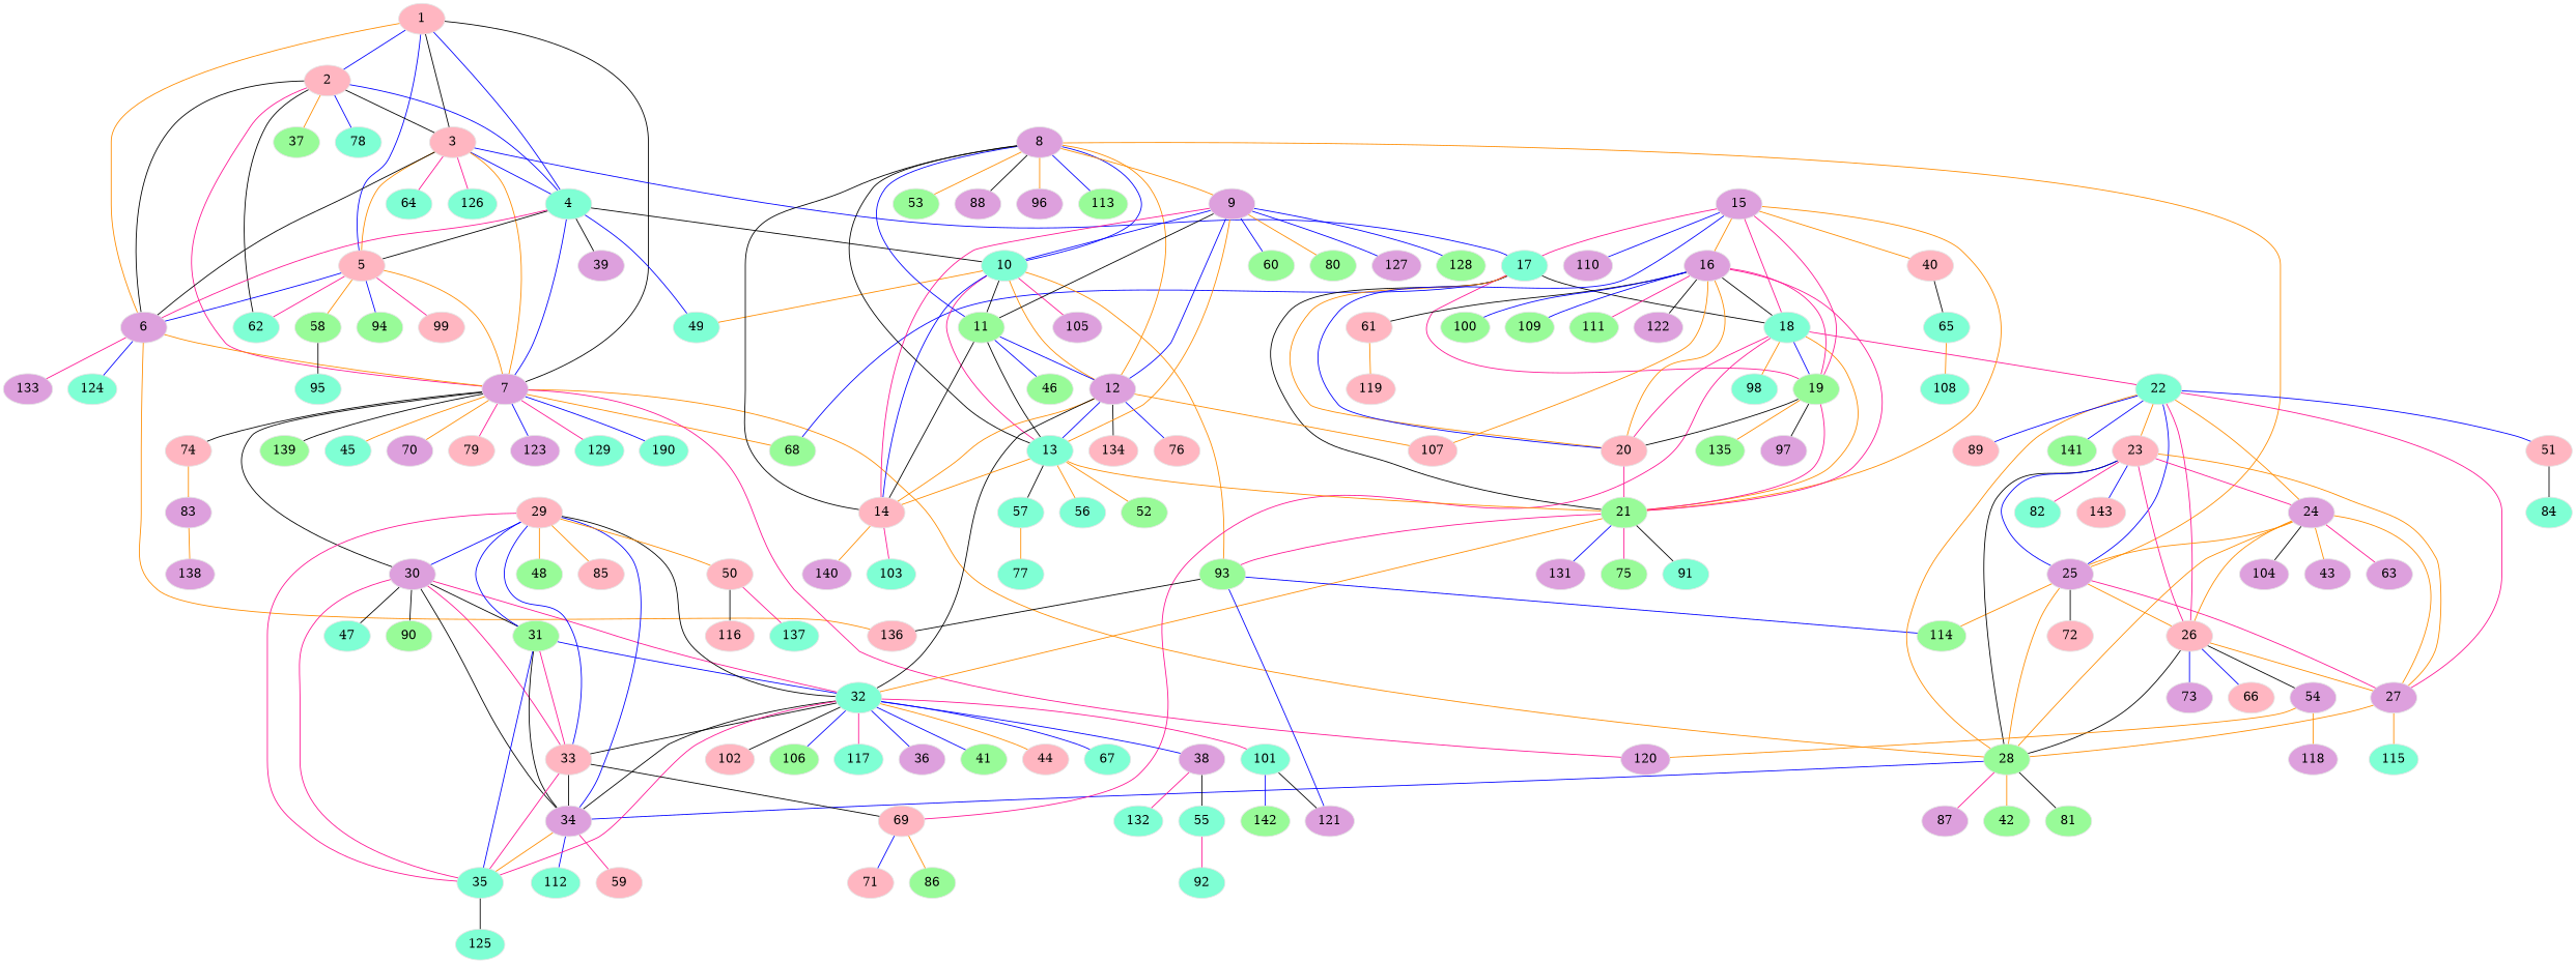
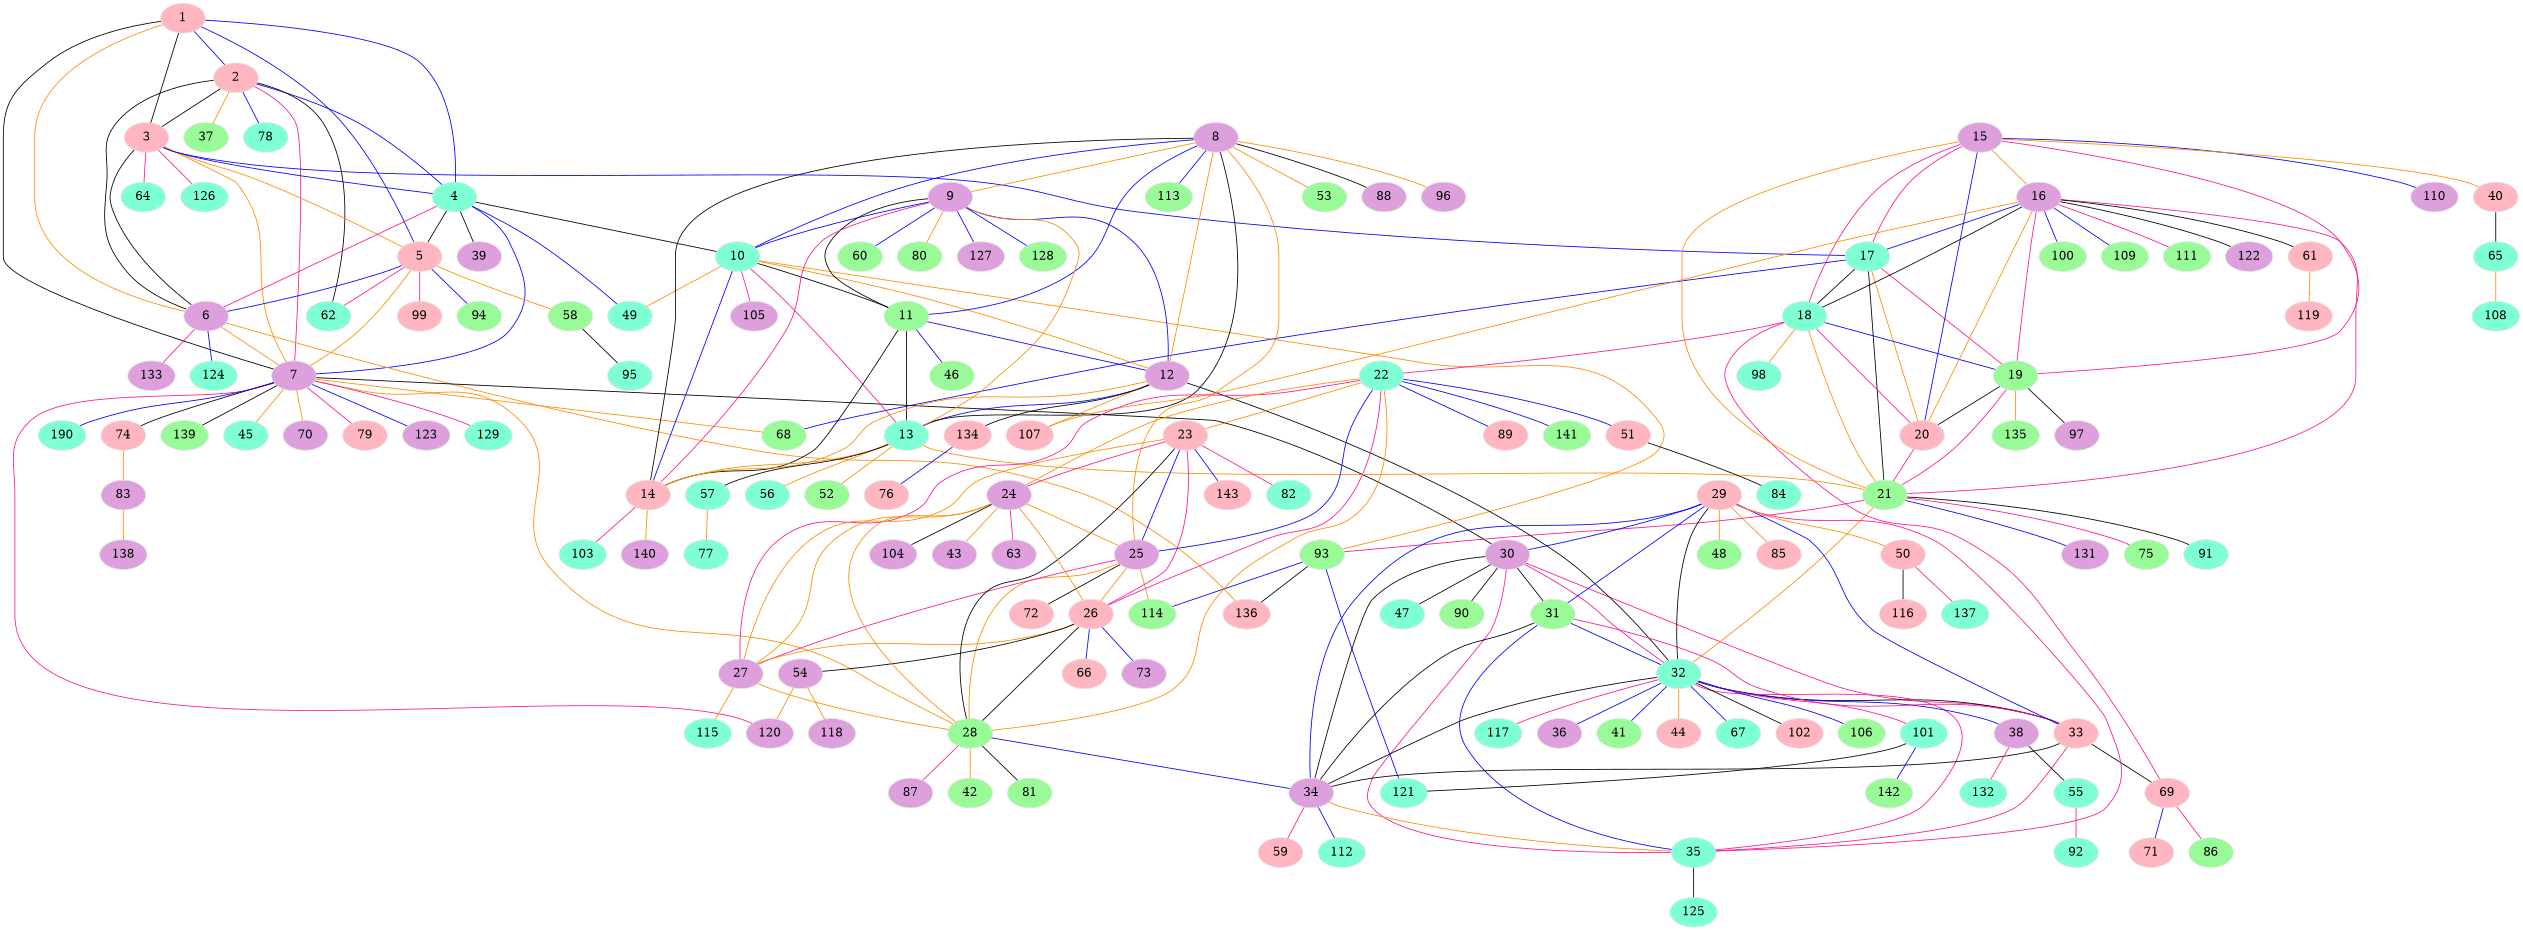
  graph {
    node [color=gray90 fillcolor=aquamarine style=filled]
    edge [color=darkorange]
    1 [fillcolor=lightpink]
    2 [fillcolor=lightpink]
    3 [fillcolor=lightpink]
    4
    5 [fillcolor=lightpink]
    6 [fillcolor=plum]
    7 [fillcolor=plum]
    37 [fillcolor=palegreen]
    78
    62
    17
    64
    126
    10
    39 [fillcolor=plum]
    49
    58 [fillcolor=palegreen]
    94 [fillcolor=palegreen]
    99 [fillcolor=lightpink]
    124
    133 [fillcolor=plum]
    136 [fillcolor=lightpink]
    28 [fillcolor=palegreen]
    30 [fillcolor=plum]
    45
    68 [fillcolor=palegreen]
    70 [fillcolor=plum]
    74 [fillcolor=lightpink]
    79 [fillcolor=lightpink]
    120 [fillcolor=plum]
    123 [fillcolor=plum]
    129
    n33 [label=190]
    139 [fillcolor=palegreen]
    21 [fillcolor=palegreen]
    18
    19 [fillcolor=palegreen]
    20 [fillcolor=lightpink]
    11 [fillcolor=palegreen]
    12 [fillcolor=plum]
    13
    14 [fillcolor=lightpink]
    93 [fillcolor=palegreen]
    105 [fillcolor=plum]
    95
    34 [fillcolor=plum]
    42 [fillcolor=palegreen]
    81 [fillcolor=palegreen]
    87 [fillcolor=plum]
    32
    31 [fillcolor=palegreen]
    33 [fillcolor=lightpink]
    35
    47
    90 [fillcolor=palegreen]
    83 [fillcolor=plum]
    8 [fillcolor=plum]
    9 [fillcolor=plum]
    25 [fillcolor=plum]
    53 [fillcolor=palegreen]
    88 [fillcolor=plum]
    96 [fillcolor=plum]
    113 [fillcolor=palegreen]
    60 [fillcolor=palegreen]
    80 [fillcolor=palegreen]
    127 [fillcolor=plum]
    128 [fillcolor=palegreen]
    46 [fillcolor=palegreen]
    76 [fillcolor=lightpink]
    107 [fillcolor=lightpink]
    134 [fillcolor=lightpink]
    52 [fillcolor=palegreen]
    56
    57
    103
    140 [fillcolor=plum]
    26 [fillcolor=lightpink]
    27 [fillcolor=plum]
    72 [fillcolor=lightpink]
    114 [fillcolor=palegreen]
-   121 [fillcolor=plum]
+   121
    36 [fillcolor=plum]
    38 [fillcolor=plum]
    41 [fillcolor=palegreen]
    44 [fillcolor=lightpink]
    67
    101
    102 [fillcolor=lightpink]
    106 [fillcolor=palegreen]
    117
    75 [fillcolor=palegreen]
    91
    131 [fillcolor=plum]
    77
    15 [fillcolor=plum]
    16 [fillcolor=plum]
    110 [fillcolor=plum]
    40 [fillcolor=lightpink]
    61 [fillcolor=lightpink]
    100 [fillcolor=palegreen]
    109 [fillcolor=palegreen]
    111 [fillcolor=palegreen]
    122 [fillcolor=plum]
    22
    69 [fillcolor=lightpink]
    98
    97 [fillcolor=plum]
    135 [fillcolor=palegreen]
    119 [fillcolor=lightpink]
    65
    23 [fillcolor=lightpink]
    24 [fillcolor=plum]
    51 [fillcolor=lightpink]
    89 [fillcolor=lightpink]
    141 [fillcolor=palegreen]
    71 [fillcolor=lightpink]
    86 [fillcolor=palegreen]
    82
    143 [fillcolor=lightpink]
    43 [fillcolor=plum]
    63 [fillcolor=plum]
    104 [fillcolor=plum]
    54 [fillcolor=plum]
    66 [fillcolor=lightpink]
    73 [fillcolor=plum]
    115
    84
    118 [fillcolor=plum]
    59 [fillcolor=lightpink]
    112
    29 [fillcolor=lightpink]
    48 [fillcolor=palegreen]
    50 [fillcolor=lightpink]
    85 [fillcolor=lightpink]
    125
    116 [fillcolor=lightpink]
    137
    55
    132
    142 [fillcolor=palegreen]
    92
    108
    138 [fillcolor=plum]
    1 -- 2 [color=blue]
    1 -- 3 [color=black]
    1 -- 4 [color=blue]
    1 -- 5 [color=blue]
    1 -- 6
    1 -- 7 [color=black]
    2 -- 3 [color=black]
    2 -- 4 [color=blue]
    2 -- 6 [color=black]
    2 -- 7 [color=deeppink]
    2 -- 37
    2 -- 78 [color=blue]
    2 -- 62 [color=black]
    3 -- 4 [color=blue]
    3 -- 5
    3 -- 6 [color=black]
    3 -- 7
    3 -- 17 [color=blue]
    3 -- 64 [color=deeppink]
    3 -- 126 [color=deeppink]
    4 -- 5 [color=black]
    4 -- 6 [color=deeppink]
    4 -- 7 [color=blue]
    4 -- 10 [color=black]
    4 -- 39 [color=black]
    4 -- 49 [color=blue]
    5 -- 6 [color=blue]
    5 -- 7
    5 -- 62 [color=deeppink]
    5 -- 58
    5 -- 94 [color=blue]
    5 -- 99 [color=deeppink]
    6 -- 7
    6 -- 124 [color=blue]
    6 -- 133 [color=deeppink]
    6 -- 136
    7 -- 28
    7 -- 30 [color=black]
    7 -- 45
    7 -- 68
    7 -- 70
    7 -- 74 [color=black]
    7 -- 79 [color=deeppink]
    7 -- 120 [color=deeppink]
    7 -- 123 [color=blue]
    7 -- 129 [color=deeppink]
    7 -- n33 [color=blue]
    7 -- 139 [color=black]
    17 -- 68 [color=blue]
    17 -- 21 [color=black]
    17 -- 18 [color=black]
    17 -- 19 [color=deeppink]
    17 -- 20
    10 -- 49
    10 -- 11 [color=black]
    10 -- 12
    10 -- 13 [color=deeppink]
    10 -- 14 [color=blue]
    10 -- 93
    10 -- 105 [color=deeppink]
    58 -- 95 [color=black]
    28 -- 34 [color=blue]
    28 -- 42
    28 -- 81 [color=black]
    28 -- 87 [color=deeppink]
    30 -- 34 [color=black]
    30 -- 32 [color=deeppink]
    30 -- 31 [color=black]
    30 -- 33 [color=deeppink]
    30 -- 35 [color=deeppink]
    30 -- 47 [color=black]
    30 -- 90 [color=black]
    74 -- 83
    21 -- 93 [color=deeppink]
    21 -- 32
    21 -- 75 [color=deeppink]
    21 -- 91 [color=black]
    21 -- 131 [color=blue]
    18 -- 21
    18 -- 19 [color=blue]
    18 -- 20 [color=deeppink]
    18 -- 22 [color=deeppink]
    18 -- 69 [color=deeppink]
    18 -- 98
    19 -- 21 [color=deeppink]
    19 -- 20 [color=black]
    19 -- 97 [color=black]
    19 -- 135
    20 -- 21 [color=deeppink]
    11 -- 12 [color=blue]
    11 -- 13 [color=black]
    11 -- 14 [color=black]
    11 -- 46 [color=blue]
    12 -- 13 [color=blue]
    12 -- 14
    12 -- 32 [color=black]
-   12 -- 76 [color=blue]
+   134 -- 76 [color=blue]
    12 -- 107
    12 -- 134 [color=black]
    13 -- 21
    13 -- 14
    13 -- 52
    13 -- 56
    13 -- 57 [color=black]
    14 -- 103 [color=deeppink]
    14 -- 140
    93 -- 136 [color=black]
    93 -- 114 [color=blue]
    93 -- 121 [color=blue]
    34 -- 35
    34 -- 59 [color=deeppink]
    34 -- 112 [color=blue]
    32 -- 34 [color=black]
    32 -- 33 [color=black]
    32 -- 35 [color=deeppink]
    32 -- 36 [color=blue]
    32 -- 38 [color=blue]
    32 -- 41 [color=blue]
    32 -- 44
    32 -- 67 [color=blue]
    32 -- 101 [color=deeppink]
    32 -- 102 [color=black]
    32 -- 106 [color=blue]
    32 -- 117 [color=deeppink]
    31 -- 34 [color=black]
    31 -- 32 [color=blue]
    31 -- 33 [color=deeppink]
    31 -- 35 [color=blue]
    33 -- 34 [color=black]
    33 -- 35 [color=deeppink]
    33 -- 69 [color=black]
    35 -- 125 [color=black]
    83 -- 138
    8 -- 10 [color=blue]
    8 -- 11 [color=blue]
    8 -- 12
    8 -- 13 [color=black]
    8 -- 14 [color=black]
    8 -- 9
    8 -- 25
    8 -- 53
    8 -- 88 [color=black]
    8 -- 96
    8 -- 113 [color=blue]
    9 -- 10 [color=blue]
    9 -- 11 [color=black]
    9 -- 12 [color=blue]
    9 -- 13
    9 -- 14 [color=deeppink]
    9 -- 60 [color=blue]
    9 -- 80
    9 -- 127 [color=blue]
    9 -- 128 [color=blue]
    25 -- 28
    25 -- 26
    25 -- 27 [color=deeppink]
    25 -- 72 [color=black]
    25 -- 114
    57 -- 77
    26 -- 28 [color=black]
    26 -- 27
    26 -- 54 [color=black]
    26 -- 66 [color=blue]
    26 -- 73 [color=blue]
    27 -- 28
    27 -- 115
    38 -- 55 [color=black]
    38 -- 132 [color=deeppink]
    101 -- 121 [color=black]
    101 -- 142 [color=blue]
    15 -- 17 [color=deeppink]
    15 -- 21
    15 -- 18 [color=deeppink]
    15 -- 19 [color=deeppink]
    15 -- 20 [color=blue]
    15 -- 16
    15 -- 110 [color=blue]
    15 -- 40
+   16 -- 17 [color=blue]
    16 -- 21 [color=deeppink]
    16 -- 18 [color=black]
    16 -- 19 [color=deeppink]
    16 -- 20
    16 -- 107
    16 -- 61 [color=black]
    16 -- 100 [color=blue]
    16 -- 109 [color=blue]
    16 -- 111 [color=deeppink]
    16 -- 122 [color=black]
    40 -- 65 [color=black]
    61 -- 119
    22 -- 28
    22 -- 25 [color=blue]
    22 -- 26 [color=deeppink]
    22 -- 27 [color=deeppink]
    22 -- 23
    22 -- 24
    22 -- 51 [color=blue]
    22 -- 89 [color=blue]
    22 -- 141 [color=blue]
    69 -- 71 [color=blue]
-   69 -- 86
+   69 -- 86 [color=deeppink]
    65 -- 108
    23 -- 28 [color=black]
    23 -- 25 [color=blue]
    23 -- 26 [color=deeppink]
    23 -- 27
    23 -- 24 [color=deeppink]
    23 -- 82 [color=deeppink]
    23 -- 143 [color=blue]
    24 -- 28
    24 -- 25
    24 -- 26
    24 -- 27
    24 -- 43
    24 -- 63 [color=deeppink]
    24 -- 104 [color=black]
    51 -- 84 [color=black]
    54 -- 120
    54 -- 118
    29 -- 30 [color=blue]
    29 -- 34 [color=blue]
    29 -- 32 [color=black]
    29 -- 31 [color=blue]
    29 -- 33 [color=blue]
    29 -- 35 [color=deeppink]
    29 -- 48
    29 -- 50
    29 -- 85
    50 -- 116 [color=black]
    50 -- 137 [color=deeppink]
    55 -- 92 [color=deeppink]
  }
